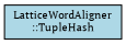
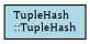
  digraph {
    rankdir=LR
    fontname="PT Serif"
-   n1 [color=black fillcolor=lightblue fontname="PT Serif" fontsize=10 height=0.2 label="LatticeWordAligner\l::TupleHash" shape=record style=filled width=0.4]
+   n1 [color=black fillcolor=lightblue fontname="PT Serif" fontsize=10 height=0.2 label="TupleHash\l::TupleHash" shape=record style=filled width=0.4]
  }
